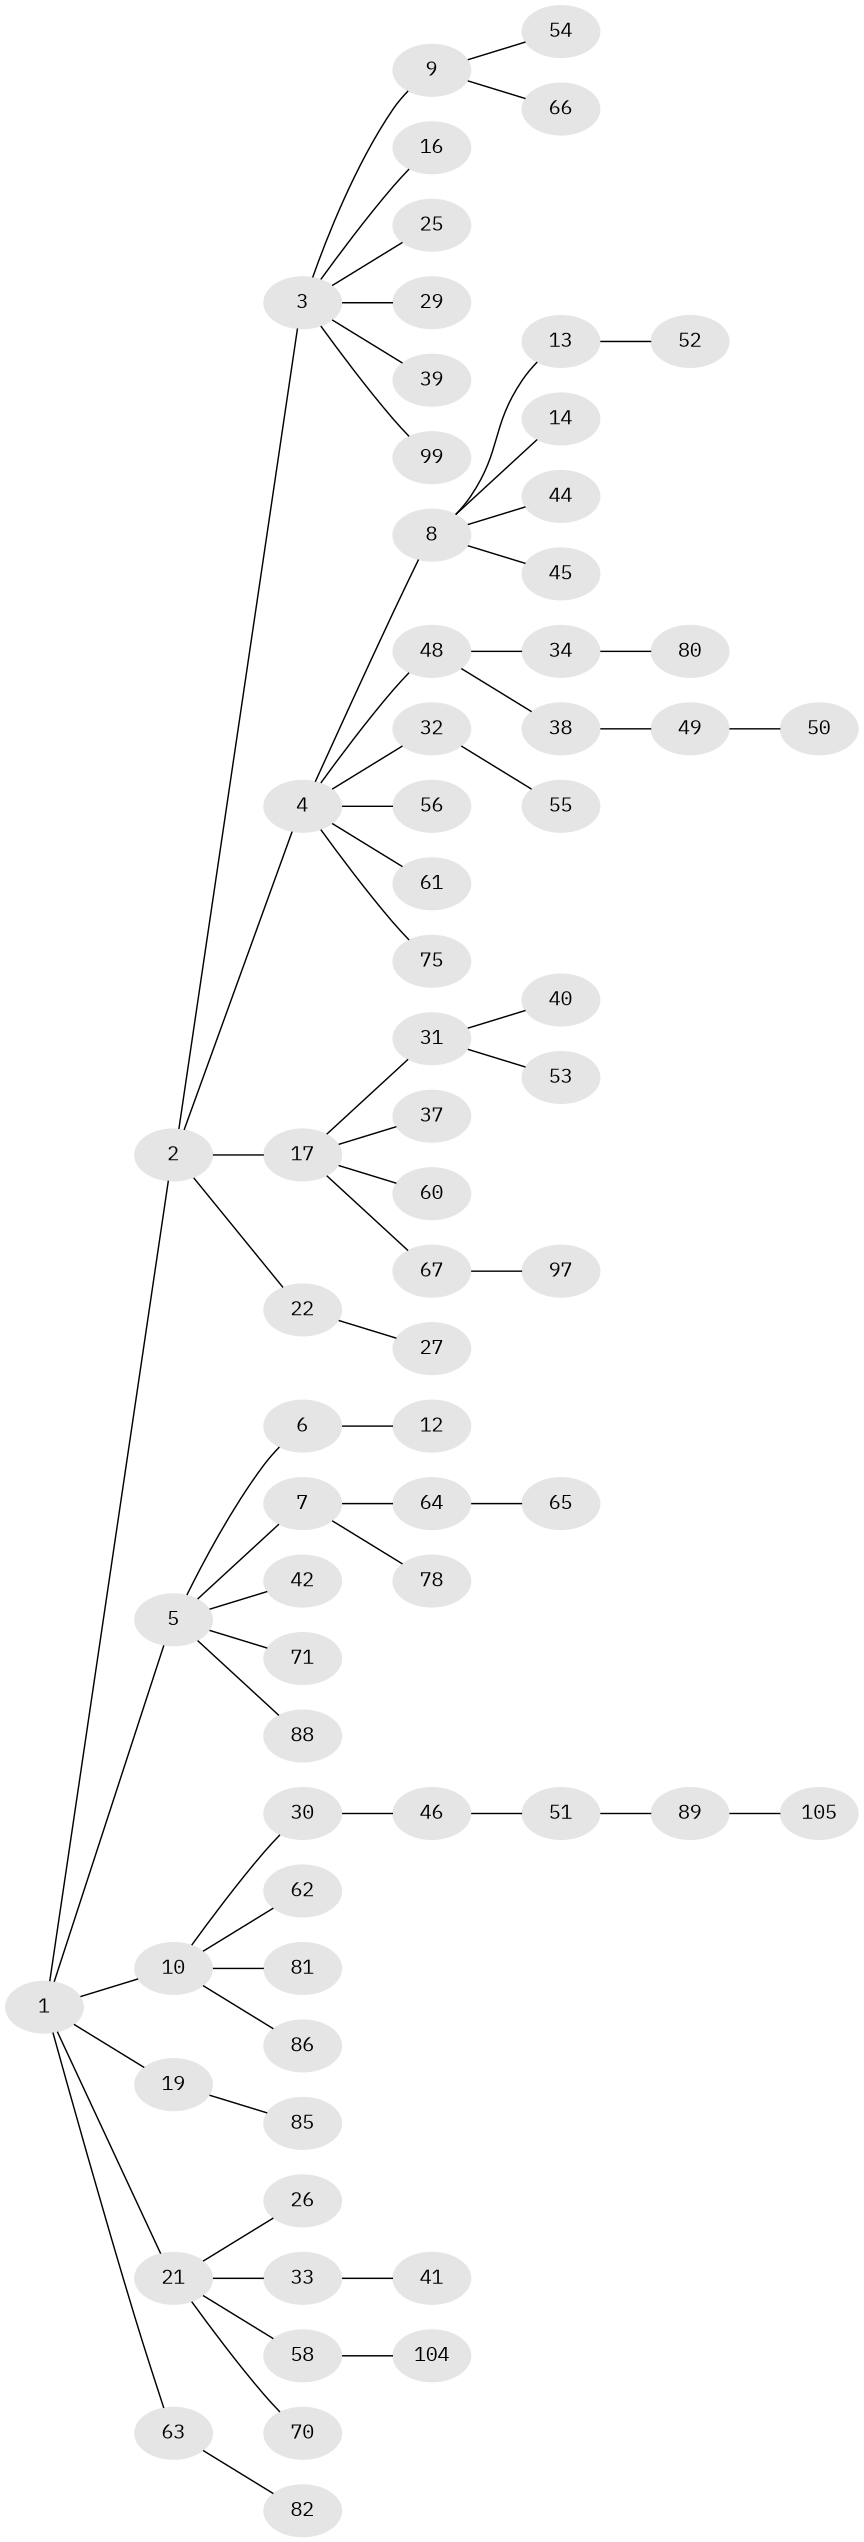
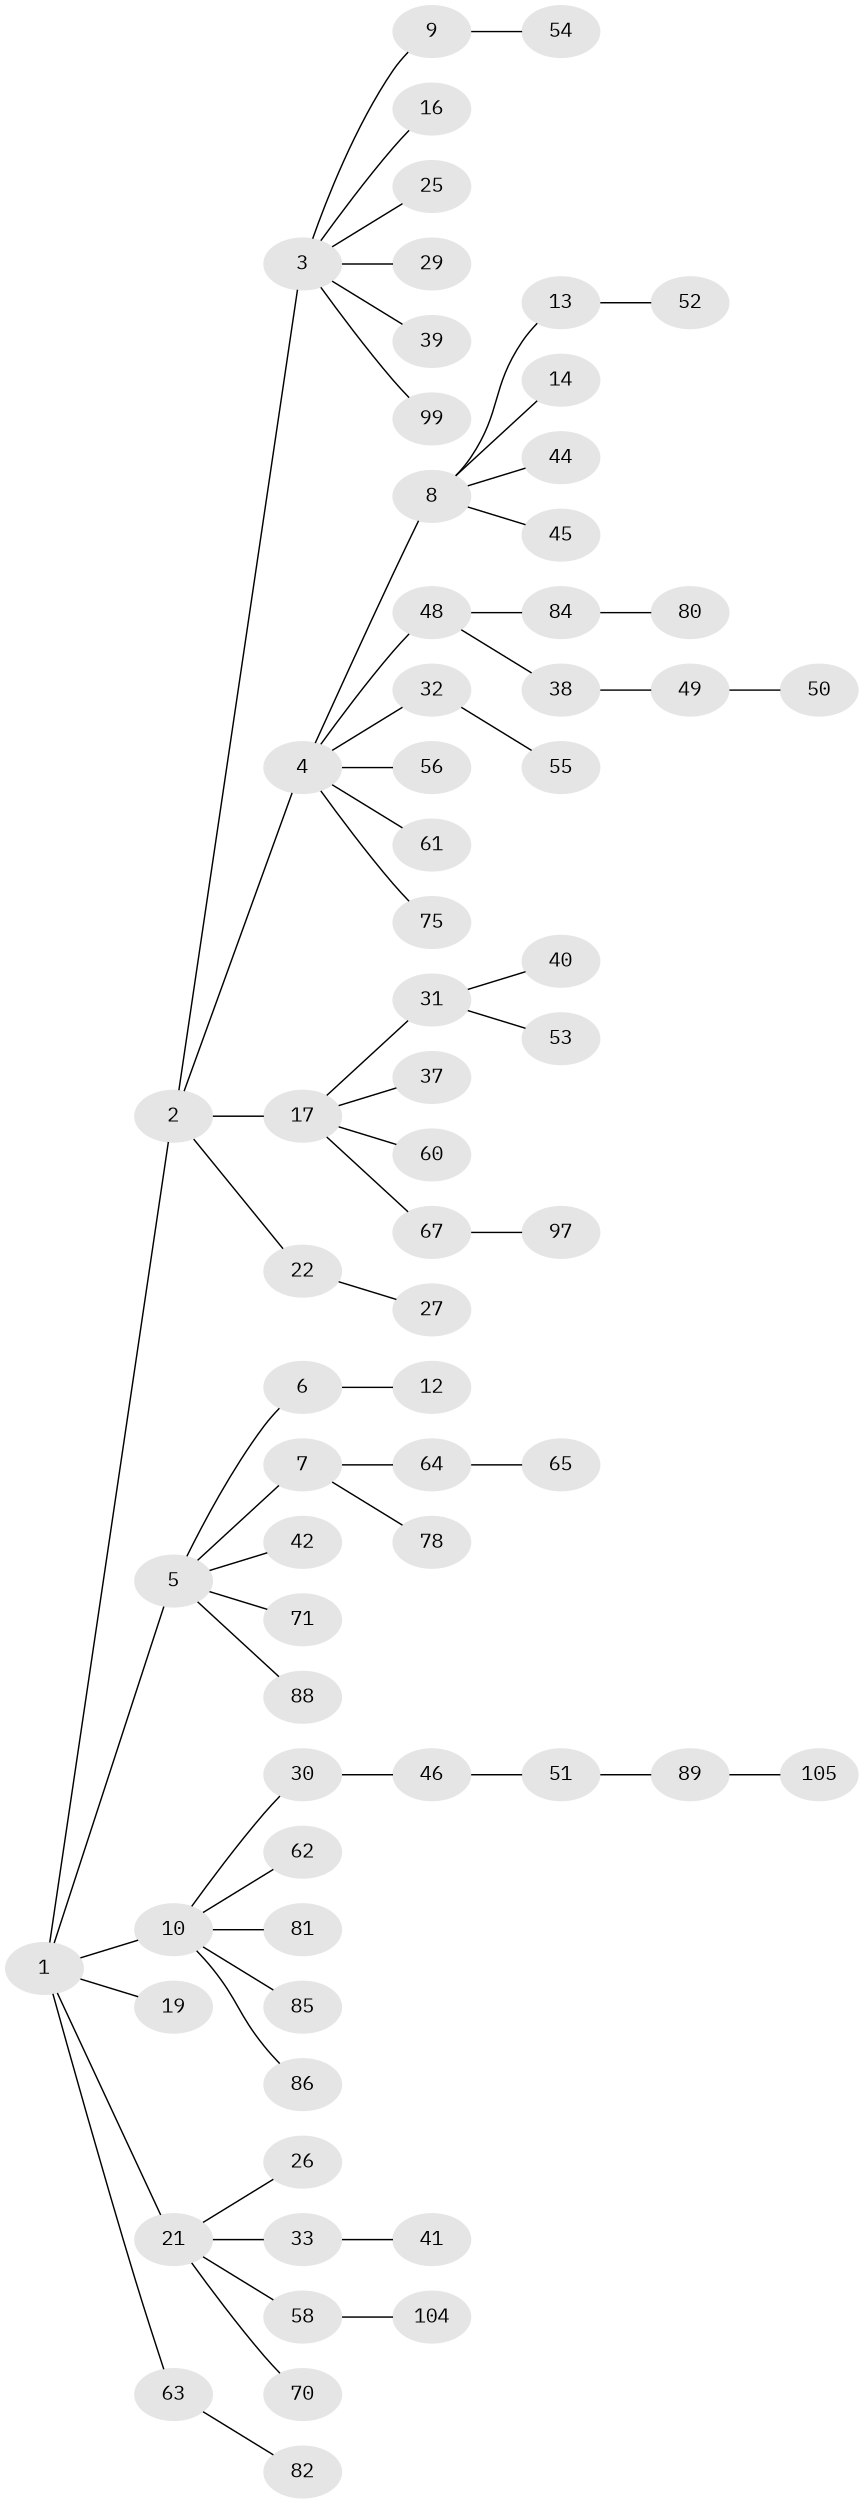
  graph {
    fontname="IBM Plex Mono"
    rankdir=LR
    node [color=gray90 fontname="IBM Plex Mono" style=filled]
    edge [fontname="IBM Plex Mono"]
    1 [super="+15"]
    2
    5 [super="+11"]
    10 [super="+48"]
    19
    21 [super="+43"]
    63
    3 [super="+28"]
    4 [super="+36"]
    17 [super="+23"]
    22 [super="+83"]
    6
    7 [super="+35"]
    42
    71
    88
    30 [super="+72"]
    62 [super="+90"]
    81
    85
    86 [super="+101"]
    26
    33
    58 [super="+76"]
    70
    82 [super="+87"]
    9 [super="+73"]
    16
    25
    29 [super="+98"]
    39
    99
    8 [super="+20"]
    n34 [label=48 super="+69"]
    32
    56
    61
    75 [super="+103"]
    31 [super="+102"]
    37 [super="+49"]
    60 [super="+77"]
    67 [super="+100"]
    27
    54 [super="+93"]
-   66
    13 [super="+24"]
    14 [super="+79"]
    44
    45
-   34 [super="+57"]
+   34 [super="+57" label=84]
    38 [super="+84"]
    55 [super="+96"]
    12 [super="+94"]
    64 [super="+107"]
    78
    65 [super="+95"]
    52 [super="+68"]
    46 [super="+74"]
    40 [super="+106"]
    53
    97
    80
    n63 [label=49]
    41 [super="+59"]
    104
    51
    50 [super="+91"]
    89 [super="+92"]
    105
    1 -- 2
    1 -- 5
    1 -- 10
    1 -- 19
    1 -- 21
    1 -- 63
    2 -- 3
    2 -- 4
    2 -- 17
    2 -- 22
    5 -- 6
    5 -- 7
    5 -- 42
    5 -- 71
    5 -- 88
    10 -- 30
    10 -- 62
    10 -- 81
-   19 -- 85
+   10 -- 85
    10 -- 86
    21 -- 26
    21 -- 33
    21 -- 58
    21 -- 70
    63 -- 82
    3 -- 9
    3 -- 16
    3 -- 25
    3 -- 29
    3 -- 39
    3 -- 99
    4 -- 8
    4 -- n34
    4 -- 32
    4 -- 56
    4 -- 61
    4 -- 75
    17 -- 31
    17 -- 37
    17 -- 60
    17 -- 67
    22 -- 27
    6 -- 12
    7 -- 64
    7 -- 78
    30 -- 46
    33 -- 41
    58 -- 104
    9 -- 54
-   9 -- 66
    8 -- 13
    8 -- 14
    8 -- 44
    8 -- 45
    n34 -- 34
    n34 -- 38
    32 -- 55
    31 -- 40
    31 -- 53
    67 -- 97
    13 -- 52
    34 -- 80
    38 -- n63
    64 -- 65
    46 -- 51
    n63 -- 50
    51 -- 89
    89 -- 105
  }
